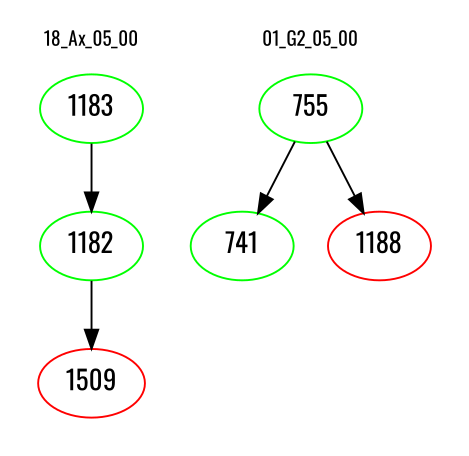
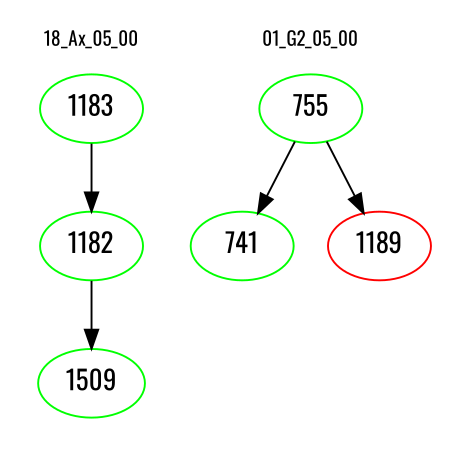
  digraph {
    fontname=Oswald
    node [color=green fontname=Oswald]
    edge [color=black fontname=Oswald]
    n1 [label=1182]
-   n2 [color=red label=1509]
+   n2 [label=1509]
    n3 [label=1183]
    n4 [label=755]
    n5 [label=741]
-   n6 [color=red label=1188]
+   n6 [color=red label=1189]
    subgraph cluster_1 {
      color=white
      fontsize=10
      label="18_Ax_05_00"
      n1
      n2
      n3
    }
    subgraph cluster_2 {
      color=white
      fontsize=10
      label="01_G2_05_00"
      n4
      n5
      n6
    }
    n1 -> n2
    n3 -> n1
    n4 -> n5
    n4 -> n6
  }
